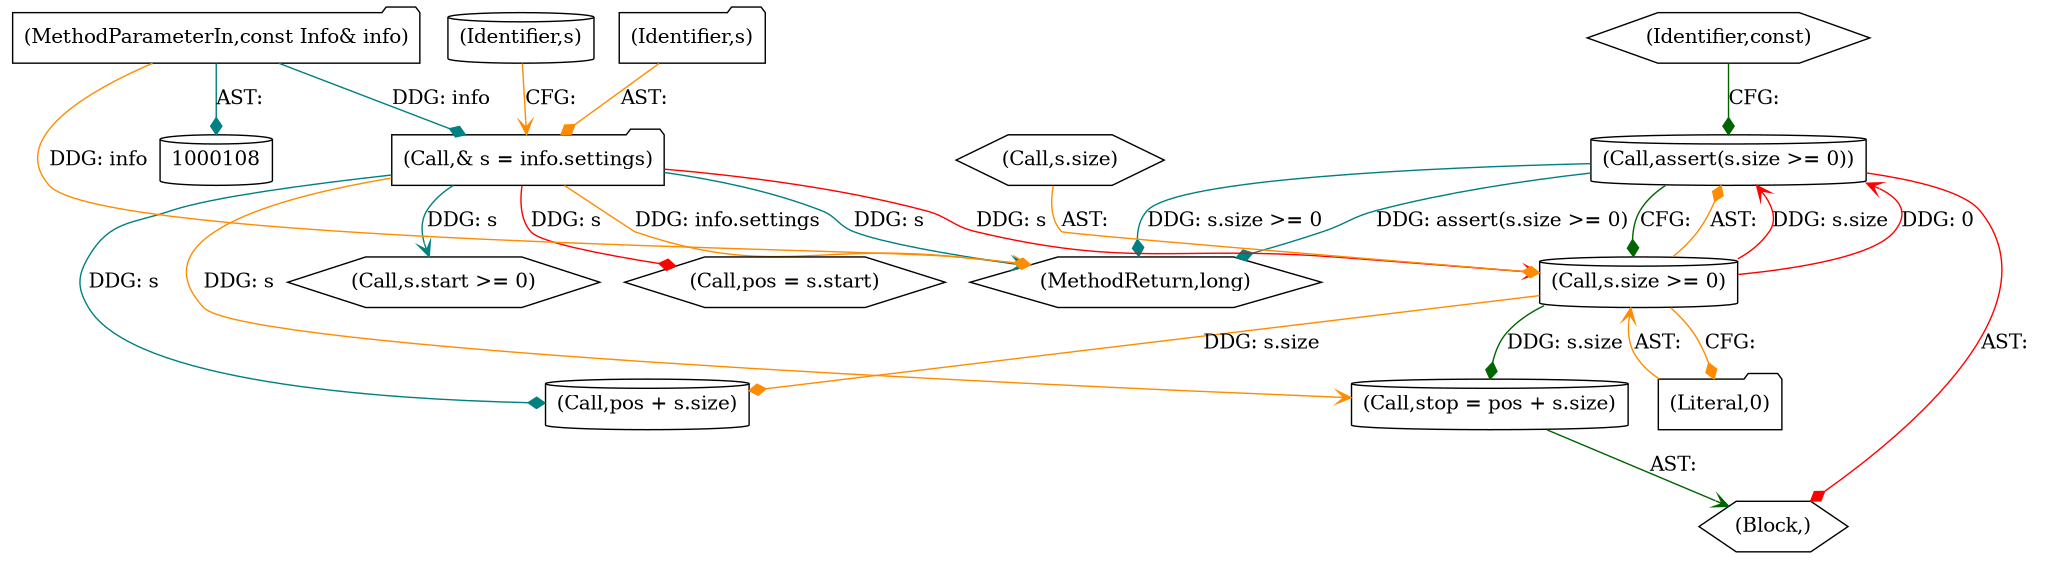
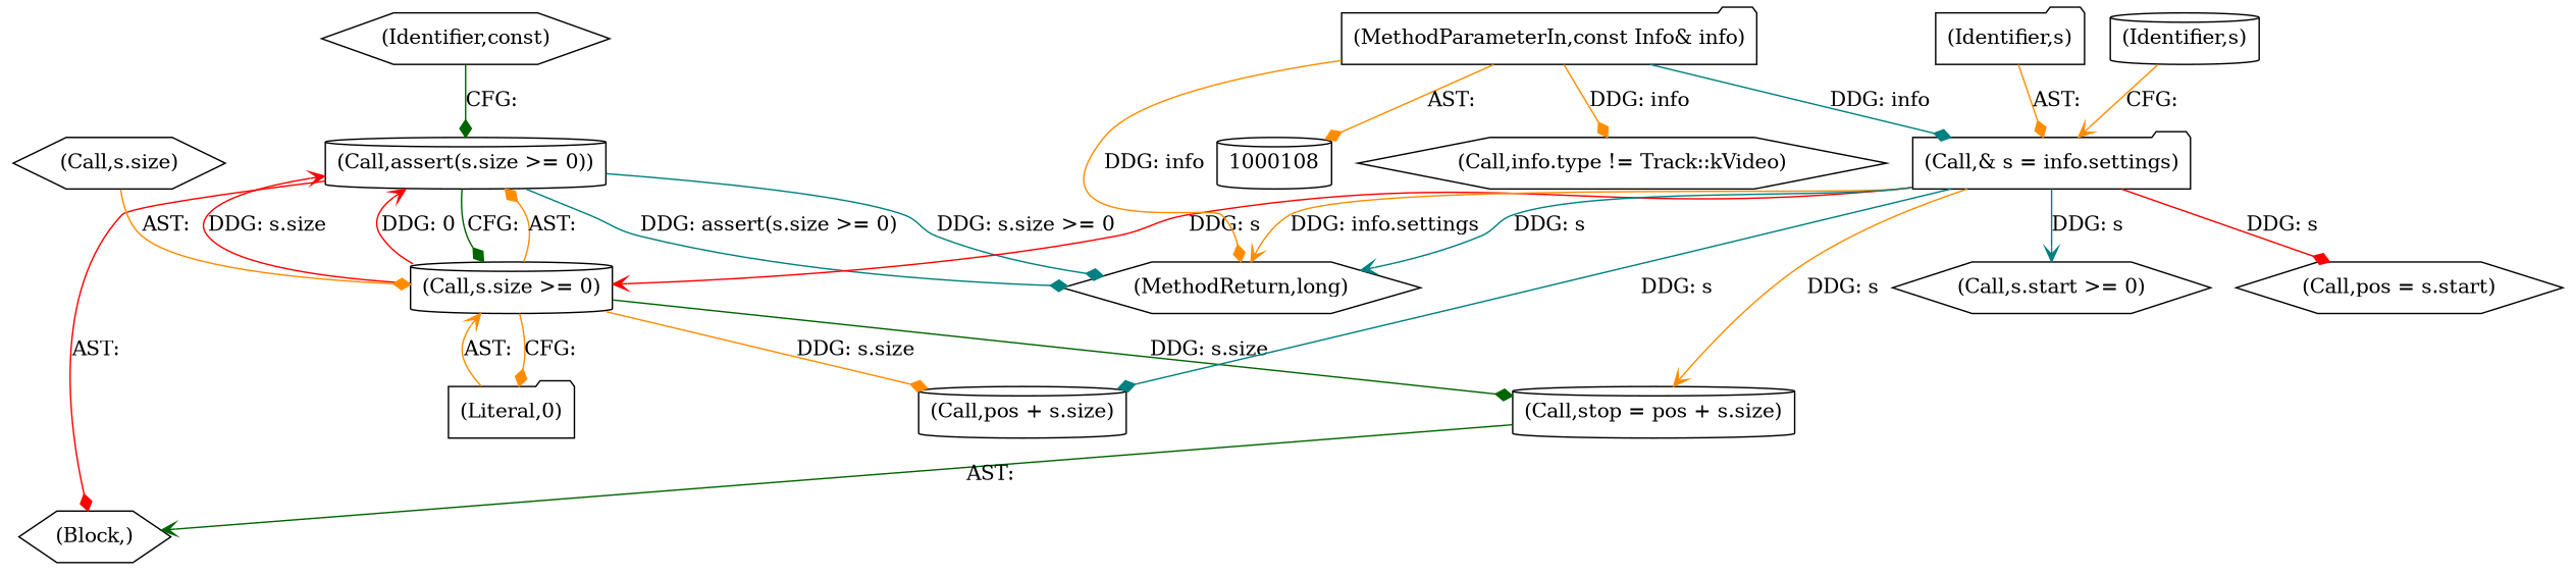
  digraph {
    node [shape=hexagon]
    edge [arrowhead=diamond color=darkorange]
    n1 [label="(Call,assert(s.size >= 0))" shape=cylinder]
    n2 [label="(Call,s.size >= 0)" shape=cylinder]
    n3 [label="(Block,)"]
    n4 [label="(MethodReturn,long)"]
    n5 [label="(Call,pos + s.size)" shape=cylinder]
    n6 [label="(Call,stop = pos + s.size)" shape=cylinder]
    n7 [label="(Literal,0)" shape=folder]
    n8 [label="(Call,& s = info.settings)" shape=folder]
    n9 [label="(Call,s.start >= 0)"]
    n10 [label="(Call,pos = s.start)"]
    n11 [label="(MethodParameterIn,const Info& info)" shape=folder]
+   n12 [label="(Call,info.type != Track::kVideo)"]
    1000108 [shape=cylinder]
    n14 [label="(Identifier,s)" shape=cylinder]
    n15 [label="(Identifier,s)" shape=folder]
    n16 [label="(Identifier,const)"]
    n17 [label="(Call,s.size)"]
    n1 -> n2 [color=darkgreen label="CFG: "]
    n1 -> n3 [color=red label="AST: "]
    n1 -> n4 [color=teal label="DDG: s.size >= 0"]
    n1 -> n4 [color=teal label="DDG: assert(s.size >= 0)"]
    n2 -> n1 [label="AST: "]
    n2 -> n1 [arrowhead=vee color=red label="DDG: s.size"]
    n2 -> n1 [arrowhead=vee color=red label="DDG: 0"]
    n2 -> n5 [label="DDG: s.size"]
    n2 -> n6 [color=darkgreen label="DDG: s.size"]
    n2 -> n7 [label="CFG: "]
    n6 -> n3 [arrowhead=vee color=darkgreen label="AST: "]
    n7 -> n2 [arrowhead=vee label="AST: "]
    n8 -> n2 [arrowhead=vee color=red label="DDG: s"]
    n8 -> n4 [arrowhead=vee label="DDG: info.settings"]
    n8 -> n4 [arrowhead=vee color=teal label="DDG: s"]
    n8 -> n5 [color=teal label="DDG: s"]
    n8 -> n6 [arrowhead=vee label="DDG: s"]
    n8 -> n9 [arrowhead=vee color=teal label="DDG: s"]
    n8 -> n10 [color=red label="DDG: s"]
    n11 -> n4 [label="DDG: info"]
    n11 -> n8 [color=teal label="DDG: info"]
-   n11 -> 1000108 [color=teal label="AST: "]
+   n11 -> n12 [label="DDG: info"]
+   n11 -> 1000108 [label="AST: "]
    n14 -> n8 [arrowhead=vee label="CFG: "]
    n15 -> n8 [label="AST: "]
    n16 -> n1 [color=darkgreen label="CFG: "]
    n17 -> n2 [label="AST: "]
  }
